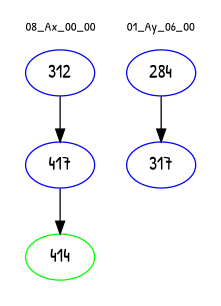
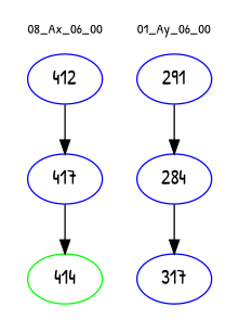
  digraph {
    fontname="Patrick Hand"
    node [color=blue fontname="Patrick Hand"]
    edge [color=black fontname="Patrick Hand"]
-   n1 [label=312]
+   n1 [label=412]
    n2 [label=417]
    n3 [color=green label=414]
+   n4 [label=291]
    n5 [label=284]
    n6 [label=317]
    subgraph cluster_1 {
      color=white
      fontsize=10
-     label="08_Ax_00_00"
+     label="08_Ax_06_00"
      n1
      n2
      n3
    }
    subgraph cluster_2 {
      color=white
      fontsize=10
      label="01_Ay_06_00"
+     n4
      n5
      n6
    }
    n1 -> n2
    n2 -> n3
+   n4 -> n5
    n5 -> n6
  }
